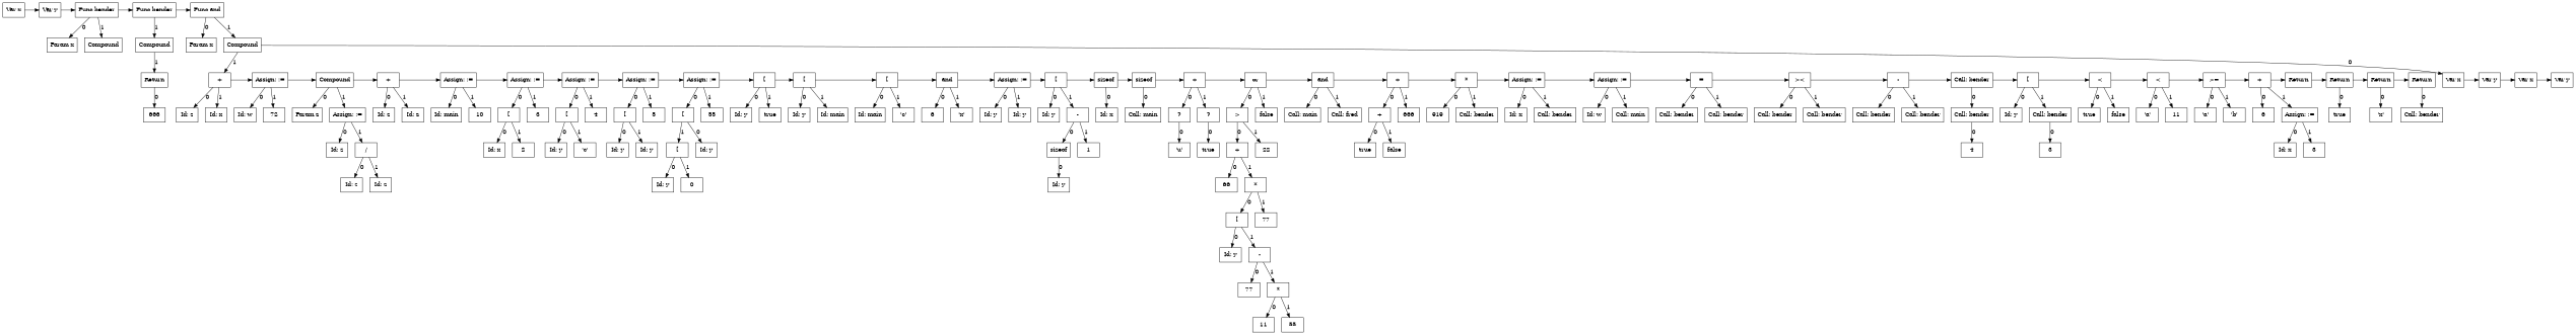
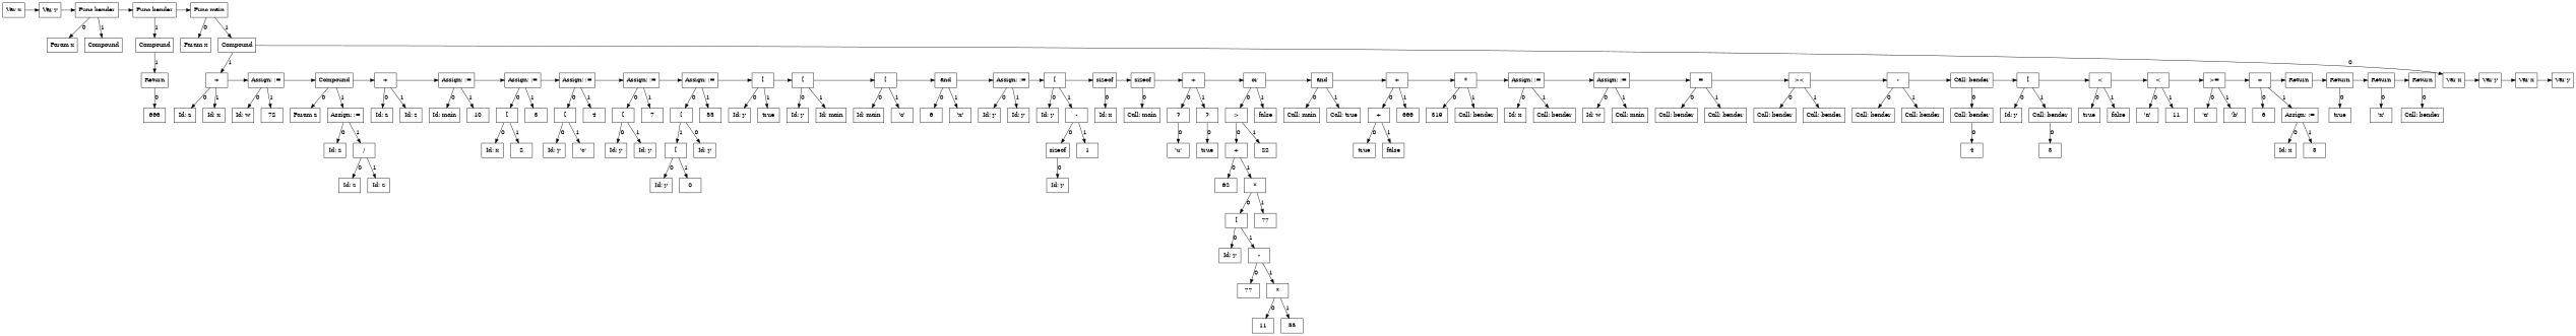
  digraph {
    node [shape=box]
    n1 [label="Var x"]
    n2 [label="Var y"]
    n3 [label="Func bender"]
    n4 [label="Func bender"]
-   n5 [label="Func and"]
+   n5 [label="Func main"]
    n6 [label="Param x"]
    n7 [label=Compound]
    n8 [label=Compound]
    n9 [label=Return]
    n10 [label="Id: z"]
    n11 [label="Id: x"]
    n12 [label=666]
    n13 [label="+"]
    n14 [label="Param x"]
    n15 [label=Compound]
    n16 [label="Var x"]
    n17 [label="Var y"]
    n18 [label="Var x"]
    n19 [label="Var y"]
    n20 [label="Assign: :="]
    n21 [label=Compound]
    n22 [label="+"]
    n23 [label="Assign: :="]
    n24 [label="Assign: :="]
    n25 [label="Assign: :="]
    n26 [label="Assign: :="]
    n27 [label="Assign: :="]
    n28 [label="["]
    n29 [label="["]
    n30 [label="["]
    n31 [label=and]
    n32 [label="Assign: :="]
    n33 [label="["]
    n34 [label=sizeof]
    n35 [label=sizeof]
    n36 [label="+"]
    n37 [label=or]
    n38 [label=and]
    n39 [label="+"]
    n40 [label="*"]
    n41 [label="Assign: :="]
    n42 [label="Assign: :="]
    n43 [label="="]
    n44 [label="><"]
    n45 [label="-"]
    n46 [label="Call: bender"]
    n47 [label="["]
    n48 [label="<"]
    n49 [label="<"]
    n50 [label=">="]
    n51 [label="+"]
    n52 [label=Return]
    n53 [label=Return]
    n54 [label=Return]
    n55 [label=Return]
    n56 [label="Id: w"]
    n57 [label=72]
    n58 [label="Param z"]
    n59 [label="Assign: :="]
    n60 [label="Id: z"]
    n61 [label="/"]
    n62 [label="Id: main"]
    n63 [label=10]
    n64 [label="Id: z"]
    n65 [label="Id: z"]
    n66 [label="Id: z"]
    n67 [label="Id: z"]
    n68 [label="["]
    n69 [label=3]
    n70 [label="Id: x"]
    n71 [label=2]
    n72 [label="["]
    n73 [label=4]
    n74 [label="Id: y"]
    n75 [label="'c'"]
    n76 [label="["]
-   n77 [label=5]
+   n77 [label=7]
    n78 [label="Id: y"]
    n79 [label="Id: y"]
    n80 [label="["]
    n81 [label="Id: y"]
    n82 [label=0]
    n83 [label="["]
    n84 [label=55]
    n85 [label="Id: y"]
    n86 [label="Id: y"]
    n87 [label=true]
    n88 [label="Id: y"]
    n89 [label="Id: main"]
    n90 [label="Id: main"]
    n91 [label="'c'"]
    n92 [label=6]
    n93 [label="'x'"]
    n94 [label="Id: x"]
    n95 [label="Id: y"]
    n96 [label="Id: y"]
    n97 [label="Id: y"]
    n98 [label="-"]
    n99 [label=sizeof]
    n100 [label=1]
    n101 [label="Id: y"]
    n102 [label="Call: main"]
    n103 [label="?"]
    n104 [label="?"]
    n105 [label="'u'"]
    n106 [label=true]
    n107 [label=">"]
    n108 [label=false]
    n109 [label="Id: y"]
    n110 [label="-"]
    n111 [label="["]
    n112 [label="+"]
    n113 [label=22]
-   n114 [label=66]
+   n114 [label=62]
    n115 [label="*"]
    n116 [label=77]
-   n117 [label=919]
+   n117 [label=319]
    n118 [label="Call: bender"]
    n119 [label=77]
    n120 [label="*"]
    n121 [label=11]
    n122 [label=55]
    n123 [label="Call: bender"]
    n124 [label="Call: bender"]
    n125 [label="Call: main"]
-   n126 [label="Call: fred"]
+   n126 [label="Call: true"]
    n127 [label="+"]
    n128 [label=666]
    n129 [label=true]
    n130 [label=false]
    n131 [label="Id: x"]
    n132 [label="Call: bender"]
    n133 [label="Id: w"]
    n134 [label="Call: main"]
    n135 [label="Call: bender"]
    n136 [label="Call: bender"]
    n137 [label="Call: bender"]
    n138 [label="Call: bender"]
    n139 [label=4]
    n140 [label="Call: bender"]
    n141 [label="'a'"]
    n142 [label="'b'"]
    n143 [label="Id: y"]
    n144 [label="Call: bender"]
    n145 [label=3]
    n146 [label=true]
    n147 [label=false]
    n148 [label="'a'"]
    n149 [label=11]
    n150 [label=6]
    n151 [label="Assign: :="]
    n152 [label="Id: x"]
    n153 [label=3]
    n154 [label=true]
    n155 [label="'x'"]
    n156 [label="Call: bender"]
    subgraph sub_1 {
      rankdir=LR
      n1
      n2
      n3
      n4
      n5
    }
    subgraph sub_2 {
      rank=same
      rankdir=LR
      n1
      n2
      n3
      n4
      n5
    }
    subgraph sub_3 {
      ordering=out
      rank=same
      rankdir=LR
      n6
      n7
    }
    subgraph sub_4 {
      rankdir=TB
      n3
      n6
      n7
    }
    subgraph sub_5 {
      ordering=out
      rank=same
      rankdir=LR
      n8
    }
    subgraph sub_6 {
      rankdir=TB
      n4
      n8
    }
    subgraph sub_7 {
      ordering=out
      rank=same
      rankdir=LR
      n9
    }
    subgraph sub_8 {
      rankdir=TB
      n8
      n9
    }
    subgraph sub_9 {
      ordering=out
      rank=same
      rankdir=LR
      n10
      n11
    }
    subgraph sub_10 {
      ordering=out
      rank=same
      rankdir=LR
      n12
    }
    subgraph sub_11 {
      rankdir=TB
      n9
      n12
    }
    subgraph sub_12 {
      rankdir=TB
      n10
      n11
      n13
    }
    subgraph sub_13 {
      ordering=out
      rank=same
      rankdir=LR
      n14
      n15
    }
    subgraph sub_14 {
      rankdir=TB
      n5
      n14
      n15
    }
    subgraph sub_15 {
      ordering=out
      rank=same
      rankdir=LR
      n13
      n16
    }
    subgraph sub_16 {
      rankdir=TB
      n13
      n15
      n16
    }
    subgraph sub_17 {
      rank=same
      rankdir=LR
      n16
      n17
      n18
      n19
    }
    subgraph sub_18 {
      rankdir=LR
      n16
      n17
      n18
      n19
    }
    subgraph sub_19 {
      rank=same
      rankdir=LR
      n13
      n20
      n21
      n22
      n23
      n24
      n25
      n26
      n27
      n28
      n29
      n30
      n31
      n32
      n33
      n34
      n35
      n36
      n37
      n38
      n39
      n40
      n41
      n42
      n43
      n44
      n45
      n46
      n47
      n48
      n49
      n50
      n51
      n52
      n53
      n54
      n55
    }
    subgraph sub_20 {
      rankdir=LR
      n13
      n20
      n21
      n22
      n23
      n24
      n25
      n26
      n27
      n28
      n29
      n30
      n31
      n32
      n33
      n34
      n35
      n36
      n37
      n38
      n39
      n40
      n41
      n42
      n43
      n44
      n45
      n46
      n47
      n48
      n49
      n50
      n51
      n52
      n53
      n54
      n55
    }
    subgraph sub_21 {
      ordering=out
      rank=same
      rankdir=LR
      n56
      n57
    }
    subgraph sub_22 {
      rankdir=TB
      n20
      n56
      n57
    }
    subgraph sub_23 {
      ordering=out
      rank=same
      rankdir=LR
      n58
      n59
    }
    subgraph sub_24 {
      rankdir=TB
      n21
      n58
      n59
    }
    subgraph sub_25 {
      ordering=out
      rank=same
      rankdir=LR
      n60
      n61
    }
    subgraph sub_26 {
      rankdir=TB
      n23
      n62
      n63
    }
    subgraph sub_27 {
      rankdir=TB
      n59
      n60
      n61
    }
    subgraph sub_28 {
      ordering=out
      rank=same
      rankdir=LR
      n64
      n65
    }
    subgraph sub_29 {
      rankdir=TB
      n61
      n64
      n65
    }
    subgraph sub_30 {
      ordering=out
      rank=same
      rankdir=LR
      n66
      n67
    }
    subgraph sub_31 {
      rankdir=TB
      n22
      n66
      n67
    }
    subgraph sub_32 {
      ordering=out
      rank=same
      rankdir=LR
      n62
      n63
    }
    subgraph sub_33 {
      ordering=out
      rank=same
      rankdir=LR
      n68
      n69
    }
    subgraph sub_34 {
      rankdir=TB
      n24
      n68
      n69
    }
    subgraph sub_35 {
      ordering=out
      rank=same
      rankdir=LR
      n70
      n71
    }
    subgraph sub_36 {
      rankdir=TB
      n68
      n70
      n71
    }
    subgraph sub_37 {
      ordering=out
      rank=same
      rankdir=LR
      n72
      n73
    }
    subgraph sub_38 {
      rankdir=TB
      n25
      n72
      n73
    }
    subgraph sub_39 {
      ordering=out
      rank=same
      rankdir=LR
      n74
      n75
    }
    subgraph sub_40 {
      rankdir=TB
      n72
      n74
      n75
    }
    subgraph sub_41 {
      ordering=out
      rank=same
      rankdir=LR
      n76
      n77
    }
    subgraph sub_42 {
      rankdir=TB
      n26
      n76
      n77
    }
    subgraph sub_43 {
      ordering=out
      rank=same
      rankdir=LR
      n78
      n79
    }
    subgraph sub_44 {
      rankdir=TB
      n76
      n78
      n79
    }
    subgraph sub_45 {
      rankdir=TB
      n80
      n81
      n82
    }
    subgraph sub_46 {
      ordering=out
      rank=same
      rankdir=LR
      n83
      n84
    }
    subgraph sub_47 {
      rankdir=TB
      n27
      n83
      n84
    }
    subgraph sub_48 {
      ordering=out
      rank=same
      rankdir=LR
      n80
      n85
    }
    subgraph sub_49 {
      rankdir=TB
      n80
      n83
      n85
    }
    subgraph sub_50 {
      ordering=out
      rank=same
      rankdir=LR
      n81
      n82
    }
    subgraph sub_51 {
      ordering=out
      rank=same
      rankdir=LR
      n86
      n87
    }
    subgraph sub_52 {
      rankdir=TB
      n28
      n86
      n87
    }
    subgraph sub_53 {
      ordering=out
      rank=same
      rankdir=LR
      n88
      n89
    }
    subgraph sub_54 {
      rankdir=TB
      n29
      n88
      n89
    }
    subgraph sub_55 {
      ordering=out
      rank=same
      rankdir=LR
      n90
      n91
    }
    subgraph sub_56 {
      rankdir=TB
      n30
      n90
      n91
    }
    subgraph sub_57 {
      ordering=out
      rank=same
      rankdir=LR
      n92
      n93
    }
    subgraph sub_58 {
      rankdir=TB
      n31
      n92
      n93
    }
    subgraph sub_59 {
      rankdir=TB
      n34
      n94
    }
    subgraph sub_60 {
      ordering=out
      rank=same
      rankdir=LR
      n95
      n96
    }
    subgraph sub_61 {
      rankdir=TB
      n32
      n95
      n96
    }
    subgraph sub_62 {
      ordering=out
      rank=same
      rankdir=LR
      n97
      n98
    }
    subgraph sub_63 {
      rankdir=TB
      n33
      n97
      n98
    }
    subgraph sub_64 {
      ordering=out
      rank=same
      rankdir=LR
      n99
      n100
    }
    subgraph sub_65 {
      rankdir=TB
      n98
      n99
      n100
    }
    subgraph sub_66 {
      ordering=out
      rank=same
      rankdir=LR
      n101
    }
    subgraph sub_67 {
      rankdir=TB
      n99
      n101
    }
    subgraph sub_68 {
      ordering=out
      rank=same
      rankdir=LR
      n94
    }
    subgraph sub_69 {
      ordering=out
      rank=same
      rankdir=LR
      n102
    }
    subgraph sub_70 {
      rankdir=TB
      n35
      n102
    }
    subgraph sub_71 {
      ordering=out
      rank=same
      rankdir=LR
      n103
      n104
    }
    subgraph sub_72 {
      rankdir=TB
      n36
      n103
      n104
    }
    subgraph sub_73 {
      ordering=out
      rank=same
      rankdir=LR
      n105
    }
    subgraph sub_74 {
      rankdir=TB
      n103
      n105
    }
    subgraph sub_75 {
      ordering=out
      rank=same
      rankdir=LR
      n106
    }
    subgraph sub_76 {
      rankdir=TB
      n104
      n106
    }
    subgraph sub_77 {
      ordering=out
      rank=same
      rankdir=LR
      n107
      n108
    }
    subgraph sub_78 {
      rankdir=TB
      n37
      n107
      n108
    }
    subgraph sub_79 {
      ordering=out
      rank=same
      rankdir=LR
      n109
      n110
    }
    subgraph sub_80 {
      rankdir=TB
      n109
      n110
      n111
    }
    subgraph sub_81 {
      ordering=out
      rank=same
      rankdir=LR
      n112
      n113
    }
    subgraph sub_82 {
      rankdir=TB
      n107
      n112
      n113
    }
    subgraph sub_83 {
      ordering=out
      rank=same
      rankdir=LR
      n114
      n115
    }
    subgraph sub_84 {
      rankdir=TB
      n112
      n114
      n115
    }
    subgraph sub_85 {
      ordering=out
      rank=same
      rankdir=LR
      n111
      n116
    }
    subgraph sub_86 {
      rankdir=TB
      n111
      n115
      n116
    }
    subgraph sub_87 {
      rankdir=TB
      n40
      n117
      n118
    }
    subgraph sub_88 {
      ordering=out
      rank=same
      rankdir=LR
      n119
      n120
    }
    subgraph sub_89 {
      rankdir=TB
      n110
      n119
      n120
    }
    subgraph sub_90 {
      ordering=out
      rank=same
      rankdir=LR
      n121
      n122
    }
    subgraph sub_91 {
      rankdir=TB
      n120
      n121
      n122
    }
    subgraph sub_92 {
      rankdir=TB
      n43
      n123
      n124
    }
    subgraph sub_93 {
      ordering=out
      rank=same
      rankdir=LR
      n125
      n126
    }
    subgraph sub_94 {
      rankdir=TB
      n38
      n125
      n126
    }
    subgraph sub_95 {
      ordering=out
      rank=same
      rankdir=LR
      n127
      n128
    }
    subgraph sub_96 {
      rankdir=TB
      n39
      n127
      n128
    }
    subgraph sub_97 {
      ordering=out
      rank=same
      rankdir=LR
      n129
      n130
    }
    subgraph sub_98 {
      rankdir=TB
      n127
      n129
      n130
    }
    subgraph sub_99 {
      ordering=out
      rank=same
      rankdir=LR
      n117
      n118
    }
    subgraph sub_100 {
      ordering=out
      rank=same
      rankdir=LR
      n131
      n132
    }
    subgraph sub_101 {
      rankdir=TB
      n41
      n131
      n132
    }
    subgraph sub_102 {
      ordering=out
      rank=same
      rankdir=LR
      n133
      n134
    }
    subgraph sub_103 {
      rankdir=TB
      n42
      n133
      n134
    }
    subgraph sub_104 {
      ordering=out
      rank=same
      rankdir=LR
      n123
      n124
    }
    subgraph sub_105 {
      ordering=out
      rank=same
      rankdir=LR
      n135
      n136
    }
    subgraph sub_106 {
      rankdir=TB
      n44
      n135
      n136
    }
    subgraph sub_107 {
      ordering=out
      rank=same
      rankdir=LR
      n137
      n138
    }
    subgraph sub_108 {
      rankdir=TB
      n45
      n137
      n138
    }
    subgraph sub_109 {
      ordering=out
      rank=same
      rankdir=LR
      n139
    }
    subgraph sub_110 {
      ordering=out
      rank=same
      rankdir=LR
      n140
    }
    subgraph sub_111 {
      rankdir=TB
      n50
      n141
      n142
    }
    subgraph sub_112 {
      rankdir=TB
      n46
      n140
    }
    subgraph sub_113 {
      rankdir=TB
      n139
      n140
    }
    subgraph sub_114 {
      ordering=out
      rank=same
      rankdir=LR
      n143
      n144
    }
    subgraph sub_115 {
      rankdir=TB
      n47
      n143
      n144
    }
    subgraph sub_116 {
      ordering=out
      rank=same
      rankdir=LR
      n145
    }
    subgraph sub_117 {
      rankdir=TB
      n144
      n145
    }
    subgraph sub_118 {
      ordering=out
      rank=same
      rankdir=LR
      n146
      n147
    }
    subgraph sub_119 {
      rankdir=TB
      n48
      n146
      n147
    }
    subgraph sub_120 {
      ordering=out
      rank=same
      rankdir=LR
      n148
      n149
    }
    subgraph sub_121 {
      rankdir=TB
      n49
      n148
      n149
    }
    subgraph sub_122 {
      ordering=out
      rank=same
      rankdir=LR
      n141
      n142
    }
    subgraph sub_123 {
      ordering=out
      rank=same
      rankdir=LR
      n150
      n151
    }
    subgraph sub_124 {
      rankdir=TB
      n51
      n150
      n151
    }
    subgraph sub_125 {
      ordering=out
      rank=same
      rankdir=LR
      n152
      n153
    }
    subgraph sub_126 {
      rankdir=TB
      n151
      n152
      n153
    }
    subgraph sub_127 {
      ordering=out
      rank=same
      rankdir=LR
      n154
    }
    subgraph sub_128 {
      rankdir=TB
      n53
      n154
    }
    subgraph sub_129 {
      ordering=out
      rank=same
      rankdir=LR
      n155
    }
    subgraph sub_130 {
      rankdir=TB
      n54
      n155
    }
    subgraph sub_131 {
      ordering=out
      rank=same
      rankdir=LR
      n156
    }
    subgraph sub_132 {
      rankdir=TB
      n55
      n156
    }
    n1 -> n2
    n2 -> n3
    n3 -> n4
    n3 -> n6 [label=0]
    n3 -> n7 [label=1]
    n4 -> n5
    n4 -> n8 [label=1]
    n5 -> n14 [label=0]
    n5 -> n15 [label=1]
    n8 -> n9 [label=1]
    n9 -> n12 [label=0]
    n13 -> n10 [label=0]
    n13 -> n11 [label=1]
    n13 -> n20
    n15 -> n13 [label=1]
    n15 -> n16 [label=0]
    n16 -> n17
    n17 -> n18
    n18 -> n19
    n20 -> n21
    n20 -> n56 [label=0]
    n20 -> n57 [label=1]
    n21 -> n22
    n21 -> n58 [label=0]
    n21 -> n59 [label=1]
    n22 -> n23
    n22 -> n66 [label=0]
    n22 -> n67 [label=1]
    n23 -> n24
    n23 -> n62 [label=0]
    n23 -> n63 [label=1]
    n24 -> n25
    n24 -> n68 [label=0]
    n24 -> n69 [label=1]
    n25 -> n26
    n25 -> n72 [label=0]
    n25 -> n73 [label=1]
    n26 -> n27
    n26 -> n76 [label=0]
    n26 -> n77 [label=1]
    n27 -> n28
    n27 -> n83 [label=0]
    n27 -> n84 [label=1]
    n28 -> n29
    n28 -> n86 [label=0]
    n28 -> n87 [label=1]
    n29 -> n30
    n29 -> n88 [label=0]
    n29 -> n89 [label=1]
    n30 -> n31
    n30 -> n90 [label=0]
    n30 -> n91 [label=1]
    n31 -> n32
    n31 -> n92 [label=0]
    n31 -> n93 [label=1]
    n32 -> n33
    n32 -> n95 [label=0]
    n32 -> n96 [label=1]
    n33 -> n34
    n33 -> n97 [label=0]
    n33 -> n98 [label=1]
    n34 -> n35
    n34 -> n94 [label=0]
    n35 -> n36
    n35 -> n102 [label=0]
    n36 -> n37
    n36 -> n103 [label=0]
    n36 -> n104 [label=1]
    n37 -> n38
    n37 -> n107 [label=0]
    n37 -> n108 [label=1]
    n38 -> n39
    n38 -> n125 [label=0]
    n38 -> n126 [label=1]
    n39 -> n40
    n39 -> n127 [label=0]
    n39 -> n128 [label=1]
    n40 -> n41
    n40 -> n117 [label=0]
    n40 -> n118 [label=1]
    n41 -> n42
    n41 -> n131 [label=0]
    n41 -> n132 [label=1]
    n42 -> n43
    n42 -> n133 [label=0]
    n42 -> n134 [label=1]
    n43 -> n44
    n43 -> n123 [label=0]
    n43 -> n124 [label=1]
    n44 -> n45
    n44 -> n135 [label=0]
    n44 -> n136 [label=1]
    n45 -> n46
    n45 -> n137 [label=0]
    n45 -> n138 [label=1]
    n46 -> n47
    n46 -> n140 [label=0]
    n47 -> n48
    n47 -> n143 [label=0]
    n47 -> n144 [label=1]
    n48 -> n49
    n48 -> n146 [label=0]
    n48 -> n147 [label=1]
    n49 -> n50
    n49 -> n148 [label=0]
    n49 -> n149 [label=1]
    n50 -> n51
    n50 -> n141 [label=0]
    n50 -> n142 [label=1]
    n51 -> n52
    n51 -> n150 [label=0]
    n51 -> n151 [label=1]
    n52 -> n53
    n53 -> n54
    n53 -> n154 [label=0]
    n54 -> n55
    n54 -> n155 [label=0]
    n55 -> n156 [label=0]
    n59 -> n60 [label=0]
    n59 -> n61 [label=1]
    n61 -> n64 [label=0]
    n61 -> n65 [label=1]
    n68 -> n70 [label=0]
    n68 -> n71 [label=1]
    n72 -> n74 [label=0]
    n72 -> n75 [label=1]
    n76 -> n78 [label=0]
    n76 -> n79 [label=1]
    n80 -> n81 [label=0]
    n80 -> n82 [label=1]
    n83 -> n80 [label=1]
    n83 -> n85 [label=0]
    n98 -> n99 [label=0]
    n98 -> n100 [label=1]
    n99 -> n101 [label=0]
    n103 -> n105 [label=0]
    n104 -> n106 [label=0]
    n107 -> n112 [label=0]
    n107 -> n113 [label=1]
    n110 -> n119 [label=0]
    n110 -> n120 [label=1]
    n111 -> n109 [label=0]
    n111 -> n110 [label=1]
    n112 -> n114 [label=0]
    n112 -> n115 [label=1]
    n115 -> n111 [label=0]
    n115 -> n116 [label=1]
    n120 -> n121 [label=0]
    n120 -> n122 [label=1]
    n127 -> n129 [label=0]
    n127 -> n130 [label=1]
    n140 -> n139 [label=0]
    n144 -> n145 [label=0]
    n151 -> n152 [label=0]
    n151 -> n153 [label=1]
  }
